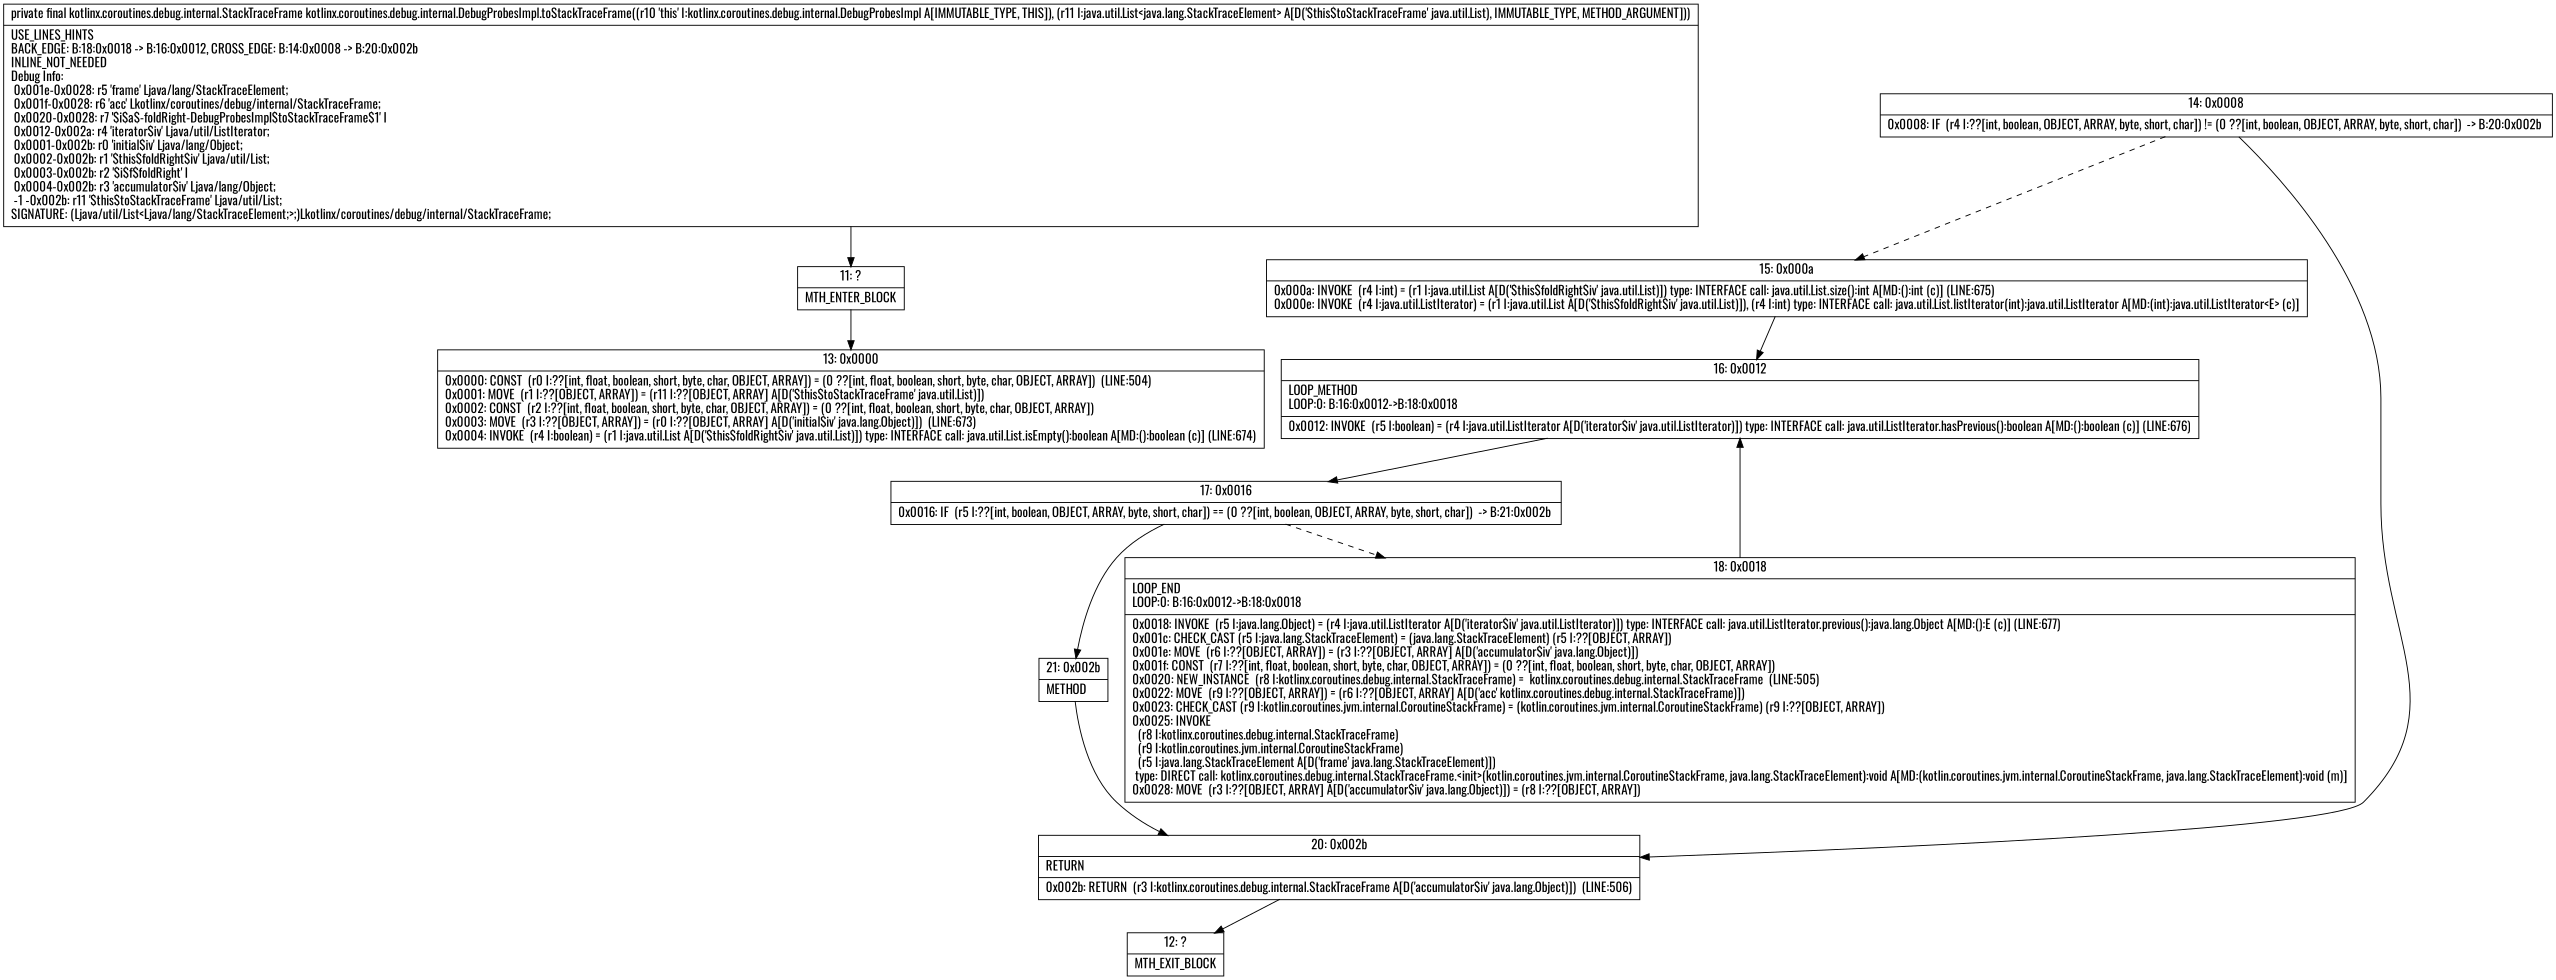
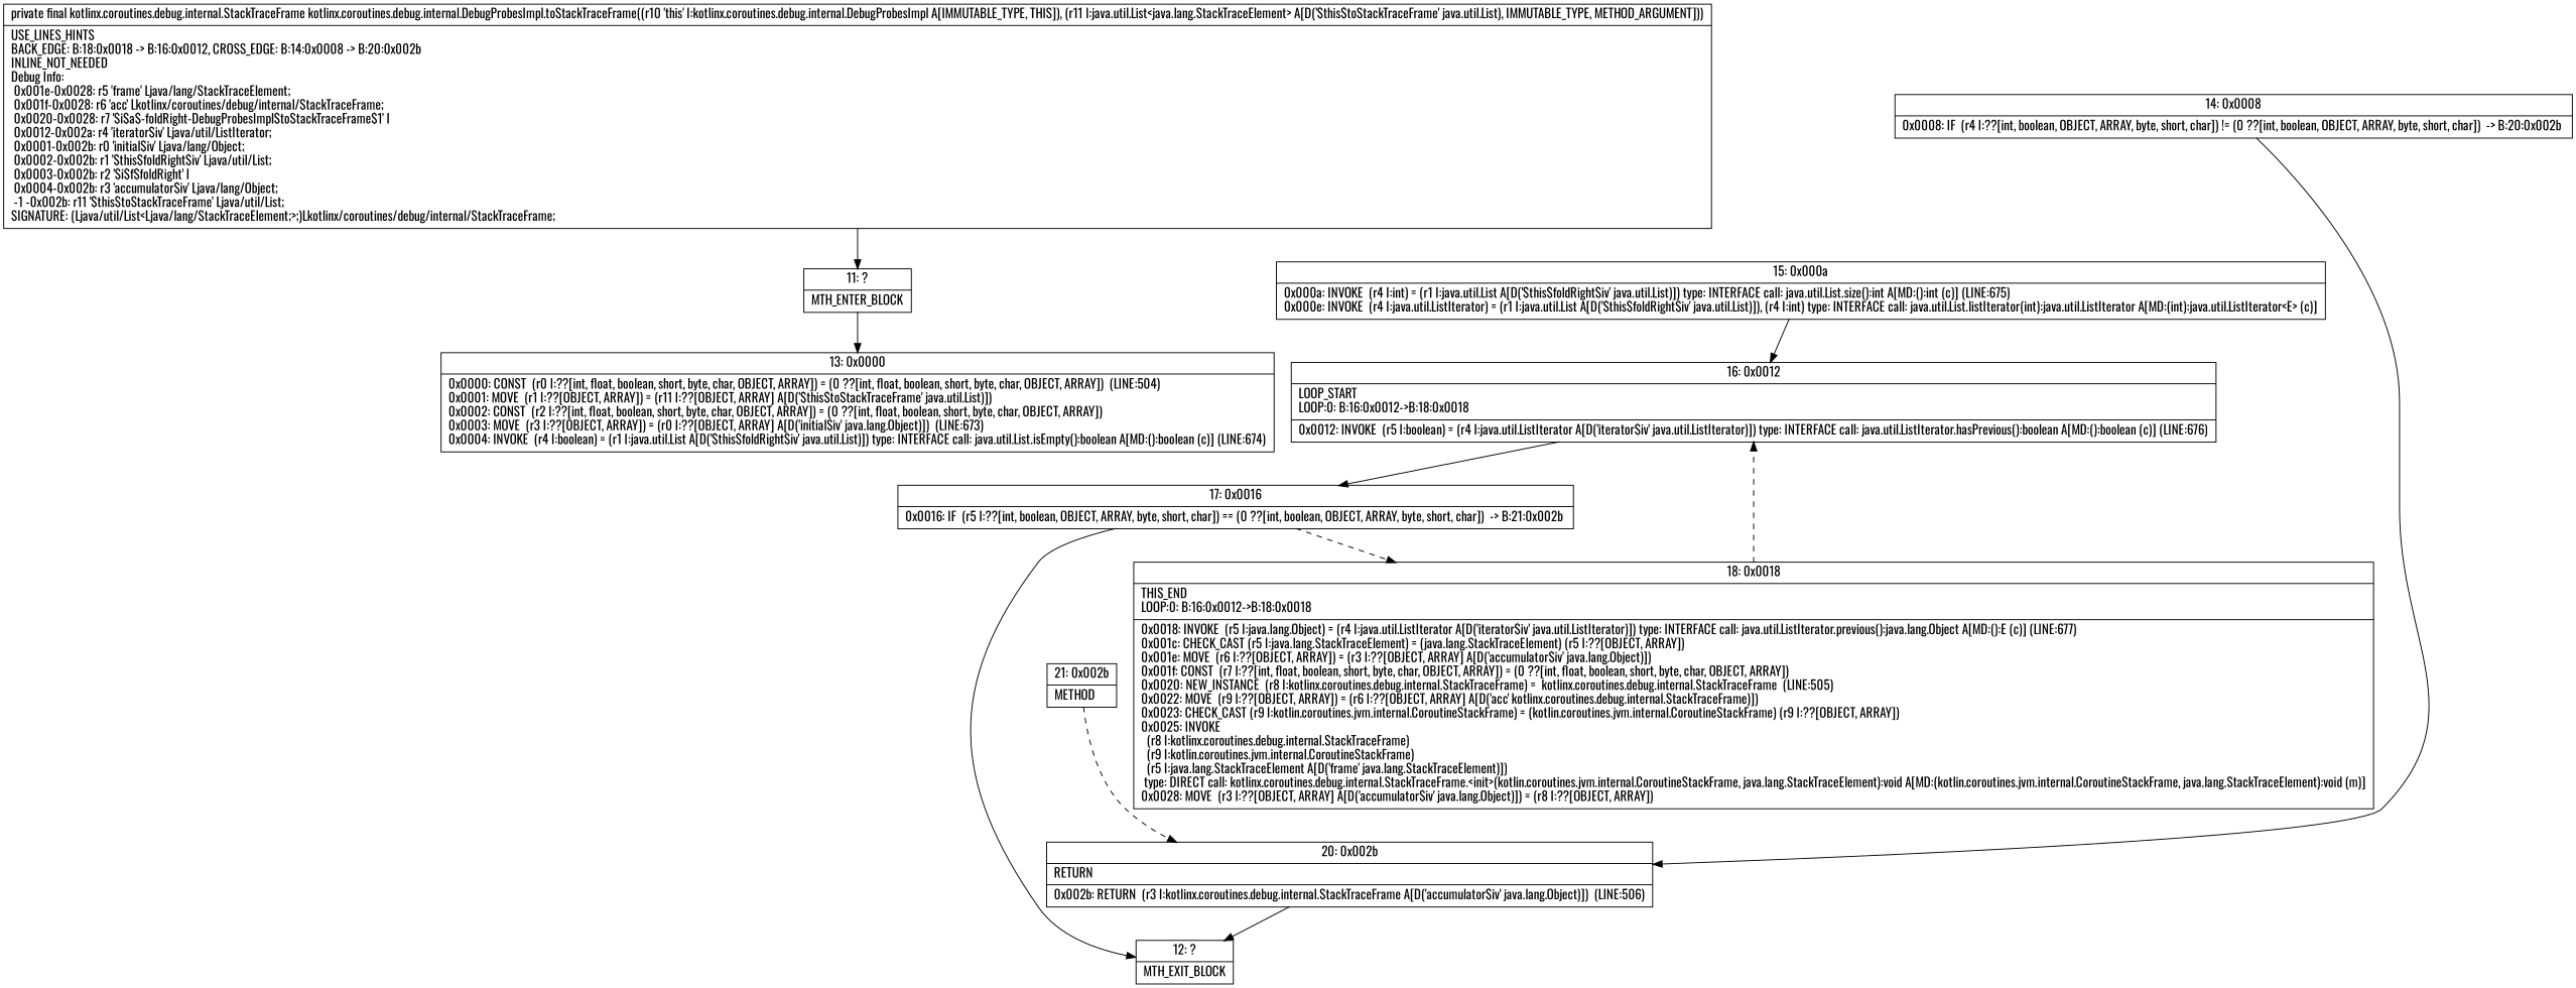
  digraph {
    fontname=Oswald
    node [fontname=Oswald shape=record]
    edge [fontname=Oswald]
    n1 [label="{11\:\ ?|MTH_ENTER_BLOCK\l}"]
    n2 [label="{13\:\ 0x0000|0x0000: CONST  (r0 I:??[int, float, boolean, short, byte, char, OBJECT, ARRAY]) = (0 ??[int, float, boolean, short, byte, char, OBJECT, ARRAY])  (LINE:504)\l0x0001: MOVE  (r1 I:??[OBJECT, ARRAY]) = (r11 I:??[OBJECT, ARRAY] A[D('$this$toStackTraceFrame' java.util.List)]) \l0x0002: CONST  (r2 I:??[int, float, boolean, short, byte, char, OBJECT, ARRAY]) = (0 ??[int, float, boolean, short, byte, char, OBJECT, ARRAY]) \l0x0003: MOVE  (r3 I:??[OBJECT, ARRAY]) = (r0 I:??[OBJECT, ARRAY] A[D('initial$iv' java.lang.Object)])  (LINE:673)\l0x0004: INVOKE  (r4 I:boolean) = (r1 I:java.util.List A[D('$this$foldRight$iv' java.util.List)]) type: INTERFACE call: java.util.List.isEmpty():boolean A[MD:():boolean (c)] (LINE:674)\l}"]
    n3 [label="{14\:\ 0x0008|0x0008: IF  (r4 I:??[int, boolean, OBJECT, ARRAY, byte, short, char]) != (0 ??[int, boolean, OBJECT, ARRAY, byte, short, char])  \-\> B:20:0x002b \l}"]
    n4 [label="{15\:\ 0x000a|0x000a: INVOKE  (r4 I:int) = (r1 I:java.util.List A[D('$this$foldRight$iv' java.util.List)]) type: INTERFACE call: java.util.List.size():int A[MD:():int (c)] (LINE:675)\l0x000e: INVOKE  (r4 I:java.util.ListIterator) = (r1 I:java.util.List A[D('$this$foldRight$iv' java.util.List)]), (r4 I:int) type: INTERFACE call: java.util.List.listIterator(int):java.util.ListIterator A[MD:(int):java.util.ListIterator\<E\> (c)]\l}"]
    n5 [label="{20\:\ 0x002b|RETURN\l|0x002b: RETURN  (r3 I:kotlinx.coroutines.debug.internal.StackTraceFrame A[D('accumulator$iv' java.lang.Object)])  (LINE:506)\l}"]
-   n6 [label="{16\:\ 0x0012|LOOP_METHOD\lLOOP:0: B:16:0x0012\-\>B:18:0x0018\l|0x0012: INVOKE  (r5 I:boolean) = (r4 I:java.util.ListIterator A[D('iterator$iv' java.util.ListIterator)]) type: INTERFACE call: java.util.ListIterator.hasPrevious():boolean A[MD:():boolean (c)] (LINE:676)\l}"]
+   n6 [label="{16\:\ 0x0012|LOOP_START\lLOOP:0: B:16:0x0012\-\>B:18:0x0018\l|0x0012: INVOKE  (r5 I:boolean) = (r4 I:java.util.ListIterator A[D('iterator$iv' java.util.ListIterator)]) type: INTERFACE call: java.util.ListIterator.hasPrevious():boolean A[MD:():boolean (c)] (LINE:676)\l}"]
    n7 [label="{12\:\ ?|MTH_EXIT_BLOCK\l}"]
    n8 [label="{17\:\ 0x0016|0x0016: IF  (r5 I:??[int, boolean, OBJECT, ARRAY, byte, short, char]) == (0 ??[int, boolean, OBJECT, ARRAY, byte, short, char])  \-\> B:21:0x002b \l}"]
-   n9 [label="{18\:\ 0x0018|LOOP_END\lLOOP:0: B:16:0x0012\-\>B:18:0x0018\l|0x0018: INVOKE  (r5 I:java.lang.Object) = (r4 I:java.util.ListIterator A[D('iterator$iv' java.util.ListIterator)]) type: INTERFACE call: java.util.ListIterator.previous():java.lang.Object A[MD:():E (c)] (LINE:677)\l0x001c: CHECK_CAST (r5 I:java.lang.StackTraceElement) = (java.lang.StackTraceElement) (r5 I:??[OBJECT, ARRAY]) \l0x001e: MOVE  (r6 I:??[OBJECT, ARRAY]) = (r3 I:??[OBJECT, ARRAY] A[D('accumulator$iv' java.lang.Object)]) \l0x001f: CONST  (r7 I:??[int, float, boolean, short, byte, char, OBJECT, ARRAY]) = (0 ??[int, float, boolean, short, byte, char, OBJECT, ARRAY]) \l0x0020: NEW_INSTANCE  (r8 I:kotlinx.coroutines.debug.internal.StackTraceFrame) =  kotlinx.coroutines.debug.internal.StackTraceFrame  (LINE:505)\l0x0022: MOVE  (r9 I:??[OBJECT, ARRAY]) = (r6 I:??[OBJECT, ARRAY] A[D('acc' kotlinx.coroutines.debug.internal.StackTraceFrame)]) \l0x0023: CHECK_CAST (r9 I:kotlin.coroutines.jvm.internal.CoroutineStackFrame) = (kotlin.coroutines.jvm.internal.CoroutineStackFrame) (r9 I:??[OBJECT, ARRAY]) \l0x0025: INVOKE  \l  (r8 I:kotlinx.coroutines.debug.internal.StackTraceFrame)\l  (r9 I:kotlin.coroutines.jvm.internal.CoroutineStackFrame)\l  (r5 I:java.lang.StackTraceElement A[D('frame' java.lang.StackTraceElement)])\l type: DIRECT call: kotlinx.coroutines.debug.internal.StackTraceFrame.\<init\>(kotlin.coroutines.jvm.internal.CoroutineStackFrame, java.lang.StackTraceElement):void A[MD:(kotlin.coroutines.jvm.internal.CoroutineStackFrame, java.lang.StackTraceElement):void (m)]\l0x0028: MOVE  (r3 I:??[OBJECT, ARRAY] A[D('accumulator$iv' java.lang.Object)]) = (r8 I:??[OBJECT, ARRAY]) \l}"]
+   n9 [label="{18\:\ 0x0018|THIS_END\lLOOP:0: B:16:0x0012\-\>B:18:0x0018\l|0x0018: INVOKE  (r5 I:java.lang.Object) = (r4 I:java.util.ListIterator A[D('iterator$iv' java.util.ListIterator)]) type: INTERFACE call: java.util.ListIterator.previous():java.lang.Object A[MD:():E (c)] (LINE:677)\l0x001c: CHECK_CAST (r5 I:java.lang.StackTraceElement) = (java.lang.StackTraceElement) (r5 I:??[OBJECT, ARRAY]) \l0x001e: MOVE  (r6 I:??[OBJECT, ARRAY]) = (r3 I:??[OBJECT, ARRAY] A[D('accumulator$iv' java.lang.Object)]) \l0x001f: CONST  (r7 I:??[int, float, boolean, short, byte, char, OBJECT, ARRAY]) = (0 ??[int, float, boolean, short, byte, char, OBJECT, ARRAY]) \l0x0020: NEW_INSTANCE  (r8 I:kotlinx.coroutines.debug.internal.StackTraceFrame) =  kotlinx.coroutines.debug.internal.StackTraceFrame  (LINE:505)\l0x0022: MOVE  (r9 I:??[OBJECT, ARRAY]) = (r6 I:??[OBJECT, ARRAY] A[D('acc' kotlinx.coroutines.debug.internal.StackTraceFrame)]) \l0x0023: CHECK_CAST (r9 I:kotlin.coroutines.jvm.internal.CoroutineStackFrame) = (kotlin.coroutines.jvm.internal.CoroutineStackFrame) (r9 I:??[OBJECT, ARRAY]) \l0x0025: INVOKE  \l  (r8 I:kotlinx.coroutines.debug.internal.StackTraceFrame)\l  (r9 I:kotlin.coroutines.jvm.internal.CoroutineStackFrame)\l  (r5 I:java.lang.StackTraceElement A[D('frame' java.lang.StackTraceElement)])\l type: DIRECT call: kotlinx.coroutines.debug.internal.StackTraceFrame.\<init\>(kotlin.coroutines.jvm.internal.CoroutineStackFrame, java.lang.StackTraceElement):void A[MD:(kotlin.coroutines.jvm.internal.CoroutineStackFrame, java.lang.StackTraceElement):void (m)]\l0x0028: MOVE  (r3 I:??[OBJECT, ARRAY] A[D('accumulator$iv' java.lang.Object)]) = (r8 I:??[OBJECT, ARRAY]) \l}"]
    n10 [label="{21\:\ 0x002b|METHOD\l}"]
    n11 [label="{private final kotlinx.coroutines.debug.internal.StackTraceFrame kotlinx.coroutines.debug.internal.DebugProbesImpl.toStackTraceFrame((r10 'this' I:kotlinx.coroutines.debug.internal.DebugProbesImpl A[IMMUTABLE_TYPE, THIS]), (r11 I:java.util.List\<java.lang.StackTraceElement\> A[D('$this$toStackTraceFrame' java.util.List), IMMUTABLE_TYPE, METHOD_ARGUMENT]))  | USE_LINES_HINTS\lBACK_EDGE: B:18:0x0018 \-\> B:16:0x0012, CROSS_EDGE: B:14:0x0008 \-\> B:20:0x002b\lINLINE_NOT_NEEDED\lDebug Info:\l  0x001e\-0x0028: r5 'frame' Ljava\/lang\/StackTraceElement;\l  0x001f\-0x0028: r6 'acc' Lkotlinx\/coroutines\/debug\/internal\/StackTraceFrame;\l  0x0020\-0x0028: r7 '$i$a$\-foldRight\-DebugProbesImpl$toStackTraceFrame$1' I\l  0x0012\-0x002a: r4 'iterator$iv' Ljava\/util\/ListIterator;\l  0x0001\-0x002b: r0 'initial$iv' Ljava\/lang\/Object;\l  0x0002\-0x002b: r1 '$this$foldRight$iv' Ljava\/util\/List;\l  0x0003\-0x002b: r2 '$i$f$foldRight' I\l  0x0004\-0x002b: r3 'accumulator$iv' Ljava\/lang\/Object;\l  \-1 \-0x002b: r11 '$this$toStackTraceFrame' Ljava\/util\/List;\lSIGNATURE: (Ljava\/util\/List\<Ljava\/lang\/StackTraceElement;\>;)Lkotlinx\/coroutines\/debug\/internal\/StackTraceFrame;\l}"]
    n1 -> n2
-   n3 -> n4 [style=dashed]
    n3 -> n5
    n4 -> n6
    n5 -> n7
    n6 -> n8
    n8 -> n9 [style=dashed]
-   n8 -> n10
-   n9 -> n6
-   n10 -> n5
+   n8 -> n7
+   n9 -> n6 [style=dashed]
+   n10 -> n5 [style=dashed]
    n11 -> n1
  }
